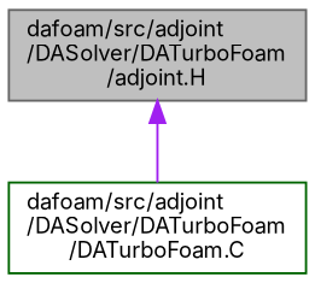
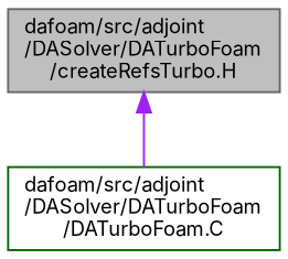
  digraph {
    fontname=Inter
    node [fontname=Inter fontsize=10 shape=record]
-   n1 [color=gray40 fillcolor=grey75 fontcolor=black height=0.2 label="dafoam/src/adjoint\l/DASolver/DATurboFoam\l/adjoint.H" style=filled width=0.4]
+   n1 [color=gray40 fillcolor=grey75 fontcolor=black height=0.2 label="dafoam/src/adjoint\l/DASolver/DATurboFoam\l/createRefsTurbo.H" style=filled width=0.4]
    n2 [color=darkgreen height=0.2 label="dafoam/src/adjoint\l/DASolver/DATurboFoam\l/DATurboFoam.C" width=0.4]
    n1 -> n2 [color=purple dir=back fontname=Inter fontsize=10 labelfontname=Helvetica labelfontsize=10 style=solid]
  }
